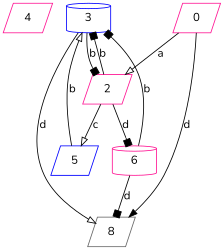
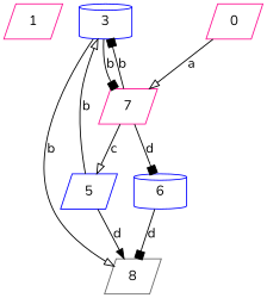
  strict digraph {
    fontname=Nunito
    node [color=deeppink fontname=Nunito shape=parallelogram]
    edge [arrowhead=box fontname=Nunito]
-   1 [label=4]
+   1
    3 [color=blue shape=cylinder]
-   2
+   2 [label=7]
    5 [color=blue]
-   6 [shape=cylinder]
+   6 [color=blue shape=cylinder]
    8 [color=gray40]
    0
    3 -> 2 [label=b]
-   3 -> 8 [arrowhead=onormal label=d]
+   3 -> 8 [arrowhead=onormal label=b]
    2 -> 3 [label=b]
    2 -> 5 [arrowhead=onormal label=c]
    2 -> 6 [label=d]
    5 -> 3 [arrowhead=onormal label=b]
-   0 -> 8 [arrowhead=normal label=d]
-   6 -> 3 [label=b]
+   5 -> 8 [arrowhead=normal label=d]
    6 -> 8 [label=d]
    0 -> 2 [arrowhead=onormal label=a]
  }
